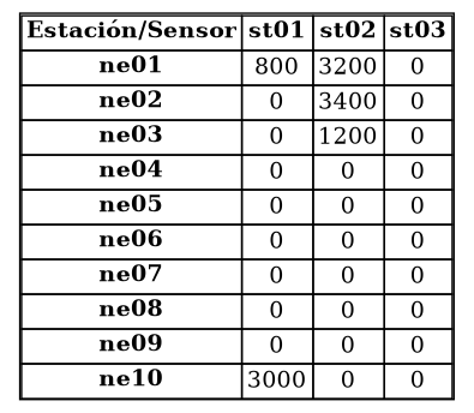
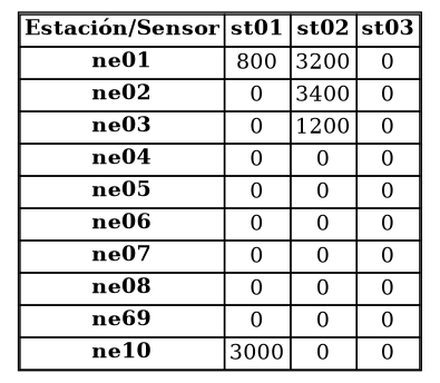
  digraph {
-   n1 [label=<<TABLE BORDER="1" CELLBORDER="1" CELLSPACING="0"><TR><TD><B>Estación/Sensor</B></TD><TD><B>st01</B></TD><TD><B>st02</B></TD><TD><B>st03</B></TD></TR><TR><TD><B>ne01</B></TD><TD>800</TD><TD>3200</TD><TD>0</TD></TR><TR><TD><B>ne02</B></TD><TD>0</TD><TD>3400</TD><TD>0</TD></TR><TR><TD><B>ne03</B></TD><TD>0</TD><TD>1200</TD><TD>0</TD></TR><TR><TD><B>ne04</B></TD><TD>0</TD><TD>0</TD><TD>0</TD></TR><TR><TD><B>ne05</B></TD><TD>0</TD><TD>0</TD><TD>0</TD></TR><TR><TD><B>ne06</B></TD><TD>0</TD><TD>0</TD><TD>0</TD></TR><TR><TD><B>ne07</B></TD><TD>0</TD><TD>0</TD><TD>0</TD></TR><TR><TD><B>ne08</B></TD><TD>0</TD><TD>0</TD><TD>0</TD></TR><TR><TD><B>ne09</B></TD><TD>0</TD><TD>0</TD><TD>0</TD></TR><TR><TD><B>ne10</B></TD><TD>3000</TD><TD>0</TD><TD>0</TD></TR></TABLE>> shape=plaintext]
+   n1 [label=<<TABLE BORDER="1" CELLBORDER="1" CELLSPACING="0"><TR><TD><B>Estación/Sensor</B></TD><TD><B>st01</B></TD><TD><B>st02</B></TD><TD><B>st03</B></TD></TR><TR><TD><B>ne01</B></TD><TD>800</TD><TD>3200</TD><TD>0</TD></TR><TR><TD><B>ne02</B></TD><TD>0</TD><TD>3400</TD><TD>0</TD></TR><TR><TD><B>ne03</B></TD><TD>0</TD><TD>1200</TD><TD>0</TD></TR><TR><TD><B>ne04</B></TD><TD>0</TD><TD>0</TD><TD>0</TD></TR><TR><TD><B>ne05</B></TD><TD>0</TD><TD>0</TD><TD>0</TD></TR><TR><TD><B>ne06</B></TD><TD>0</TD><TD>0</TD><TD>0</TD></TR><TR><TD><B>ne07</B></TD><TD>0</TD><TD>0</TD><TD>0</TD></TR><TR><TD><B>ne08</B></TD><TD>0</TD><TD>0</TD><TD>0</TD></TR><TR><TD><B>ne69</B></TD><TD>0</TD><TD>0</TD><TD>0</TD></TR><TR><TD><B>ne10</B></TD><TD>3000</TD><TD>0</TD><TD>0</TD></TR></TABLE>> shape=plaintext]
  }
